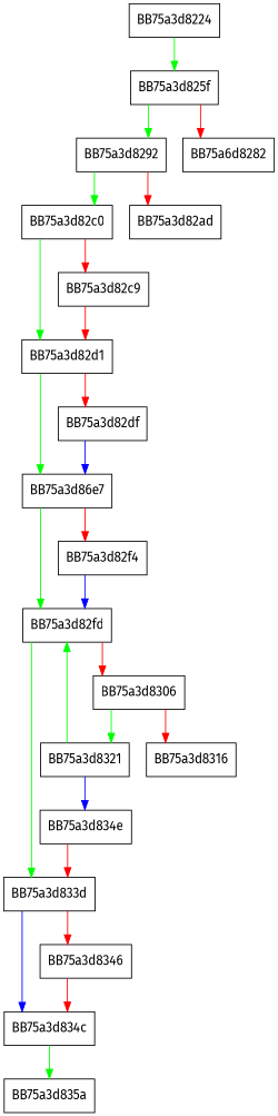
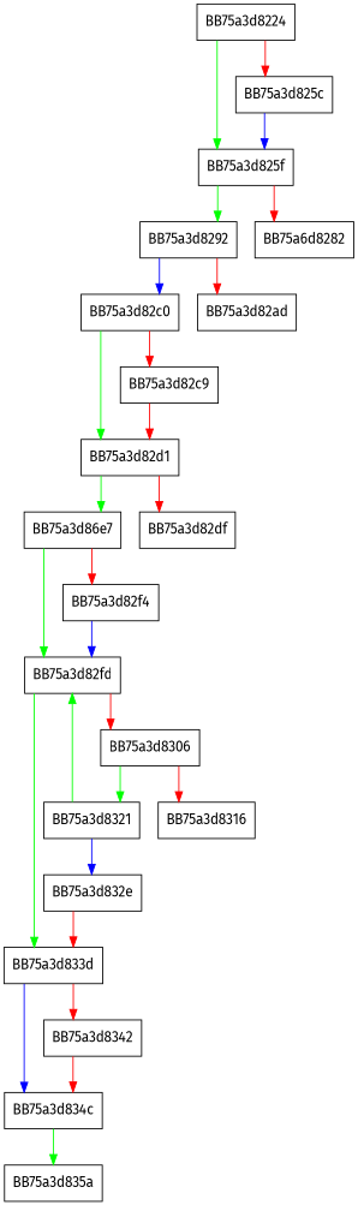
  digraph {
    fontname="Fira Sans"
    splines=ortho
    node [fontname="Fira Sans" shape=box]
    edge [color=red fontname="Fira Sans"]
    BB75a3d8224
    BB75a3d825f
+   BB75a3d825c
    BB75a3d8292
    n5 [label=BB75a6d8282]
    BB75a3d82c0
    BB75a3d82ad
    BB75a3d82d1
    BB75a3d82c9
    n10 [label=BB75a3d86e7]
    BB75a3d82df
    BB75a3d82fd
    BB75a3d82f4
    BB75a3d833d
    BB75a3d8306
    BB75a3d834c
-   BB75a3d8346
+   BB75a3d8346 [label=BB75a3d8342]
    BB75a3d8321
    BB75a3d8316
    BB75a3d835a
-   BB75a3d832e [label=BB75a3d834e]
+   BB75a3d832e
    BB75a3d8224 -> BB75a3d825f [color=green]
+   BB75a3d8224 -> BB75a3d825c
    BB75a3d825f -> BB75a3d8292 [color=green]
    BB75a3d825f -> n5
-   BB75a3d8292 -> BB75a3d82c0 [color=green]
+   BB75a3d825c -> BB75a3d825f [color=blue]
+   BB75a3d8292 -> BB75a3d82c0 [color=blue]
    BB75a3d8292 -> BB75a3d82ad
    BB75a3d82c0 -> BB75a3d82d1 [color=green]
    BB75a3d82c0 -> BB75a3d82c9
    BB75a3d82d1 -> n10 [color=green]
    BB75a3d82d1 -> BB75a3d82df
    BB75a3d82c9 -> BB75a3d82d1
    n10 -> BB75a3d82fd [color=green]
    n10 -> BB75a3d82f4
-   BB75a3d82df -> n10 [color=blue]
    BB75a3d82fd -> BB75a3d833d [color=green]
    BB75a3d82fd -> BB75a3d8306
    BB75a3d82f4 -> BB75a3d82fd [color=blue]
    BB75a3d833d -> BB75a3d834c [color=blue]
    BB75a3d833d -> BB75a3d8346
    BB75a3d8306 -> BB75a3d8321 [color=green]
    BB75a3d8306 -> BB75a3d8316
    BB75a3d834c -> BB75a3d835a [color=green]
    BB75a3d8346 -> BB75a3d834c
    BB75a3d8321 -> BB75a3d82fd [color=green]
    BB75a3d8321 -> BB75a3d832e [color=blue]
    BB75a3d832e -> BB75a3d833d
  }
